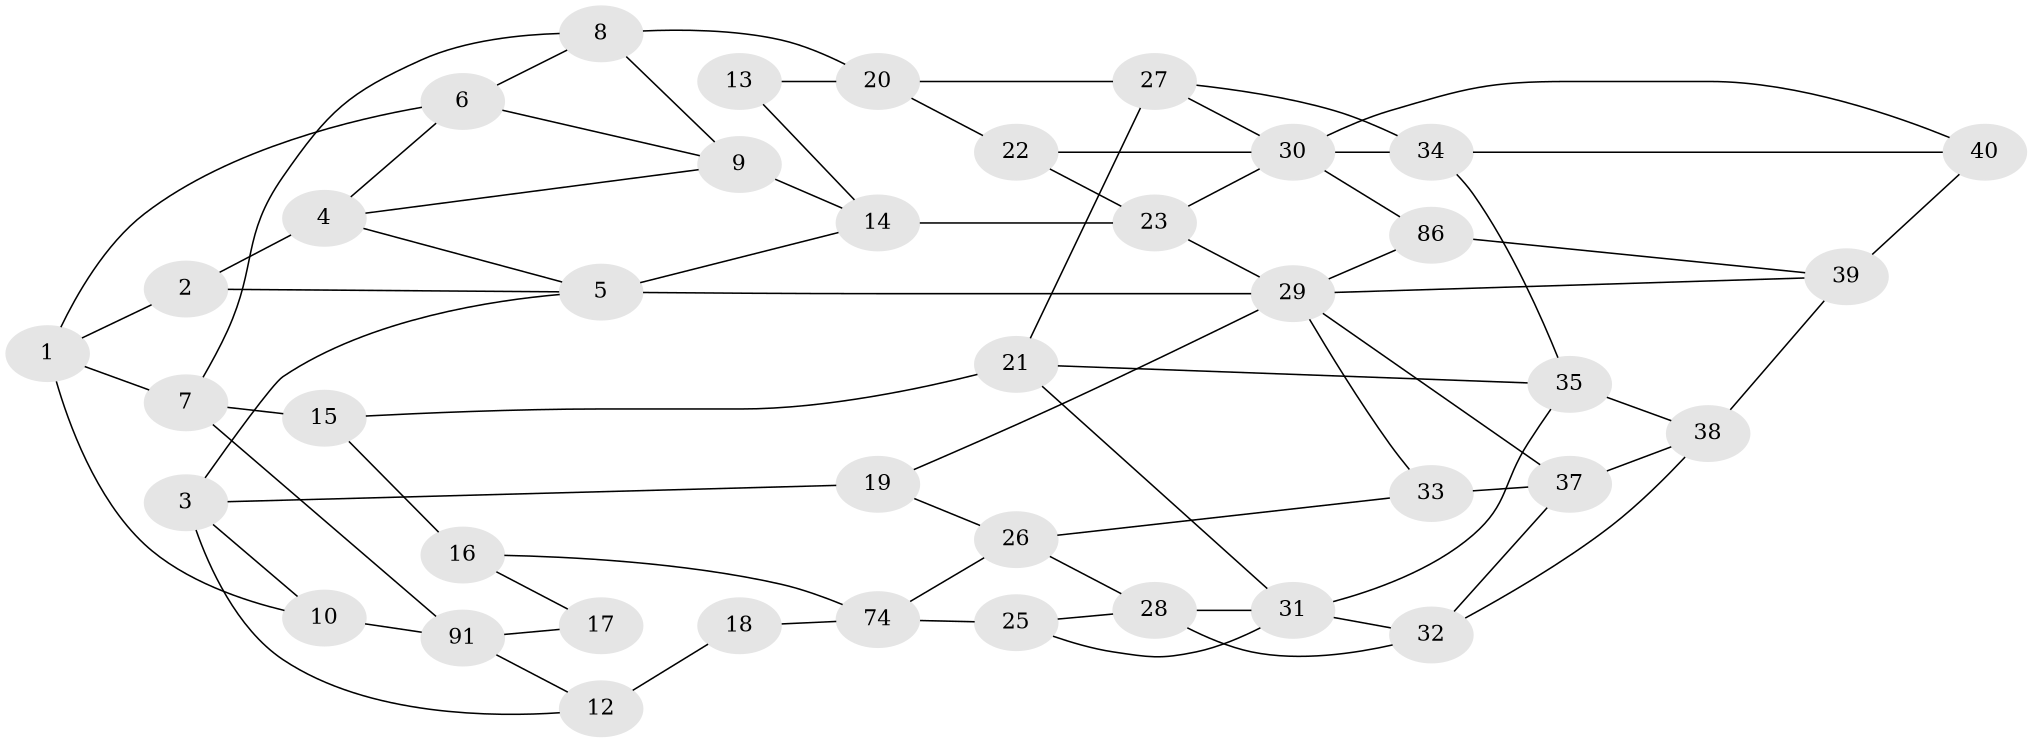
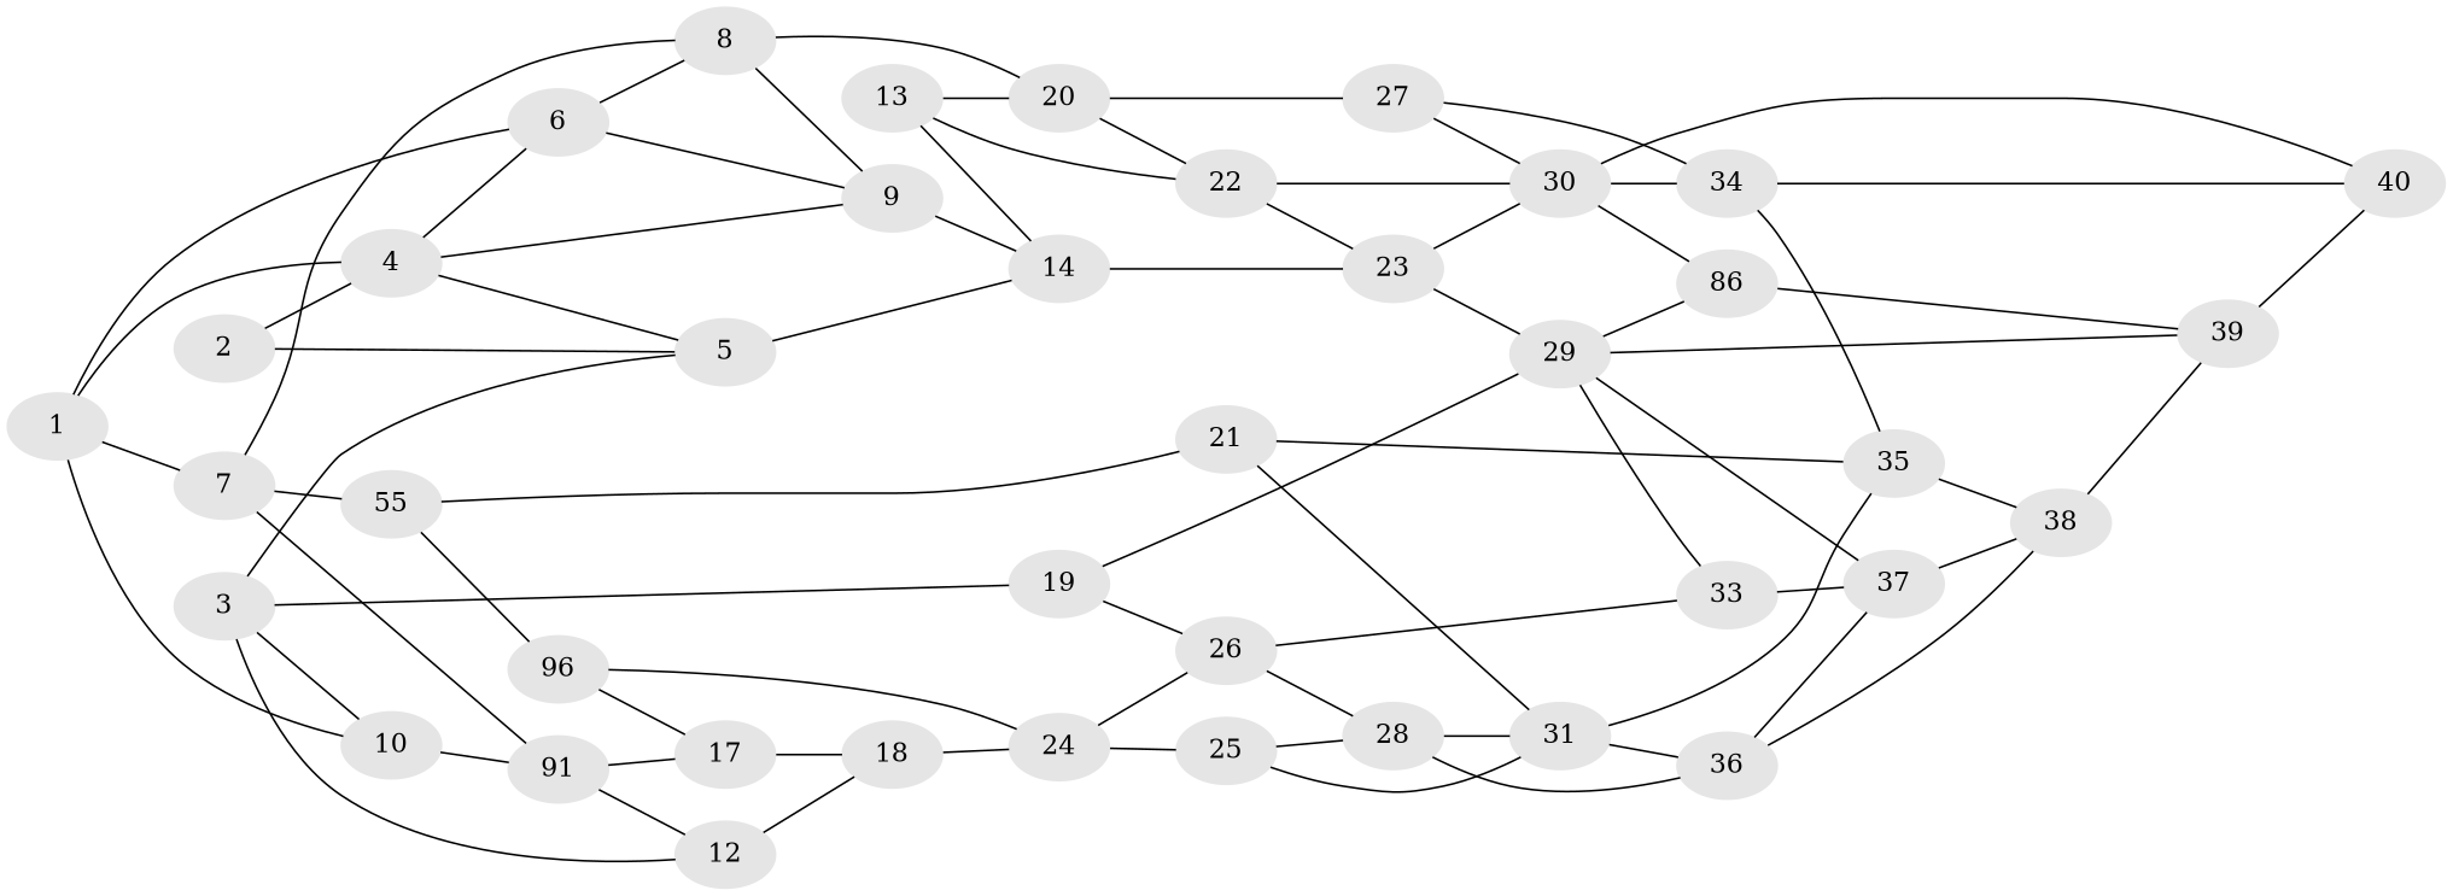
  graph {
    rankdir=LR
    node [color=gray90 style=filled]
    edge [weight=1.0]
    1
    2
    6
    7
    10
    4
    5
    9
    8
    n10 [label=91]
-   15
+   15 [label=55]
    14
    29
    3
    12
    19
    18
    26
    23
    33
    n21 [label=86]
    37
    39
    20
    17
-   16
+   16 [label=96]
    21
    22
    27
-   24 [label=74]
+   24
    13
    30
    31
    35
    25
    28
    34
-   32
+   32 [label=36]
    38
    40
-   1 -- 2
+   1 -- 4
    1 -- 6
    1 -- 7
    1 -- 10 [weight=2.0]
    2 -- 4
    2 -- 5
    6 -- 9
    6 -- 8
    7 -- 8
    7 -- n10
    7 -- 15
    10 -- n10
    4 -- 6
    4 -- 5
    4 -- 9
    5 -- 14
-   5 -- 29 [weight=2.0]
    9 -- 14
    8 -- 9
    8 -- 20
    n10 -- 12
    n10 -- 17
    15 -- 16
    15 -- 21
    14 -- 23
    29 -- 33
    29 -- n21
    29 -- 37
    29 -- 39
    3 -- 10
    3 -- 5
    3 -- 12
    3 -- 19
    12 -- 18
    19 -- 29
    19 -- 26
    18 -- 24
    26 -- 33
    26 -- 28
    23 -- 29
    23 -- 30
    33 -- 37
    n21 -- 39
    37 -- 38
    39 -- 40
    20 -- 22
    20 -- 27
+   17 -- 18 [weight=2.0]
    16 -- 17
    16 -- 24
-   21 -- 27
    21 -- 31
    21 -- 35
    22 -- 23
    22 -- 30
    27 -- 30
    27 -- 34
    24 -- 26
    24 -- 25
    13 -- 14
    13 -- 20
+   13 -- 22
    30 -- n21
    30 -- 34
    30 -- 40
    31 -- 35
    31 -- 32
    35 -- 38
    25 -- 31
    25 -- 28
    28 -- 31
    28 -- 32
    34 -- 35
    34 -- 40
    32 -- 37
    32 -- 38
    38 -- 39
  }
